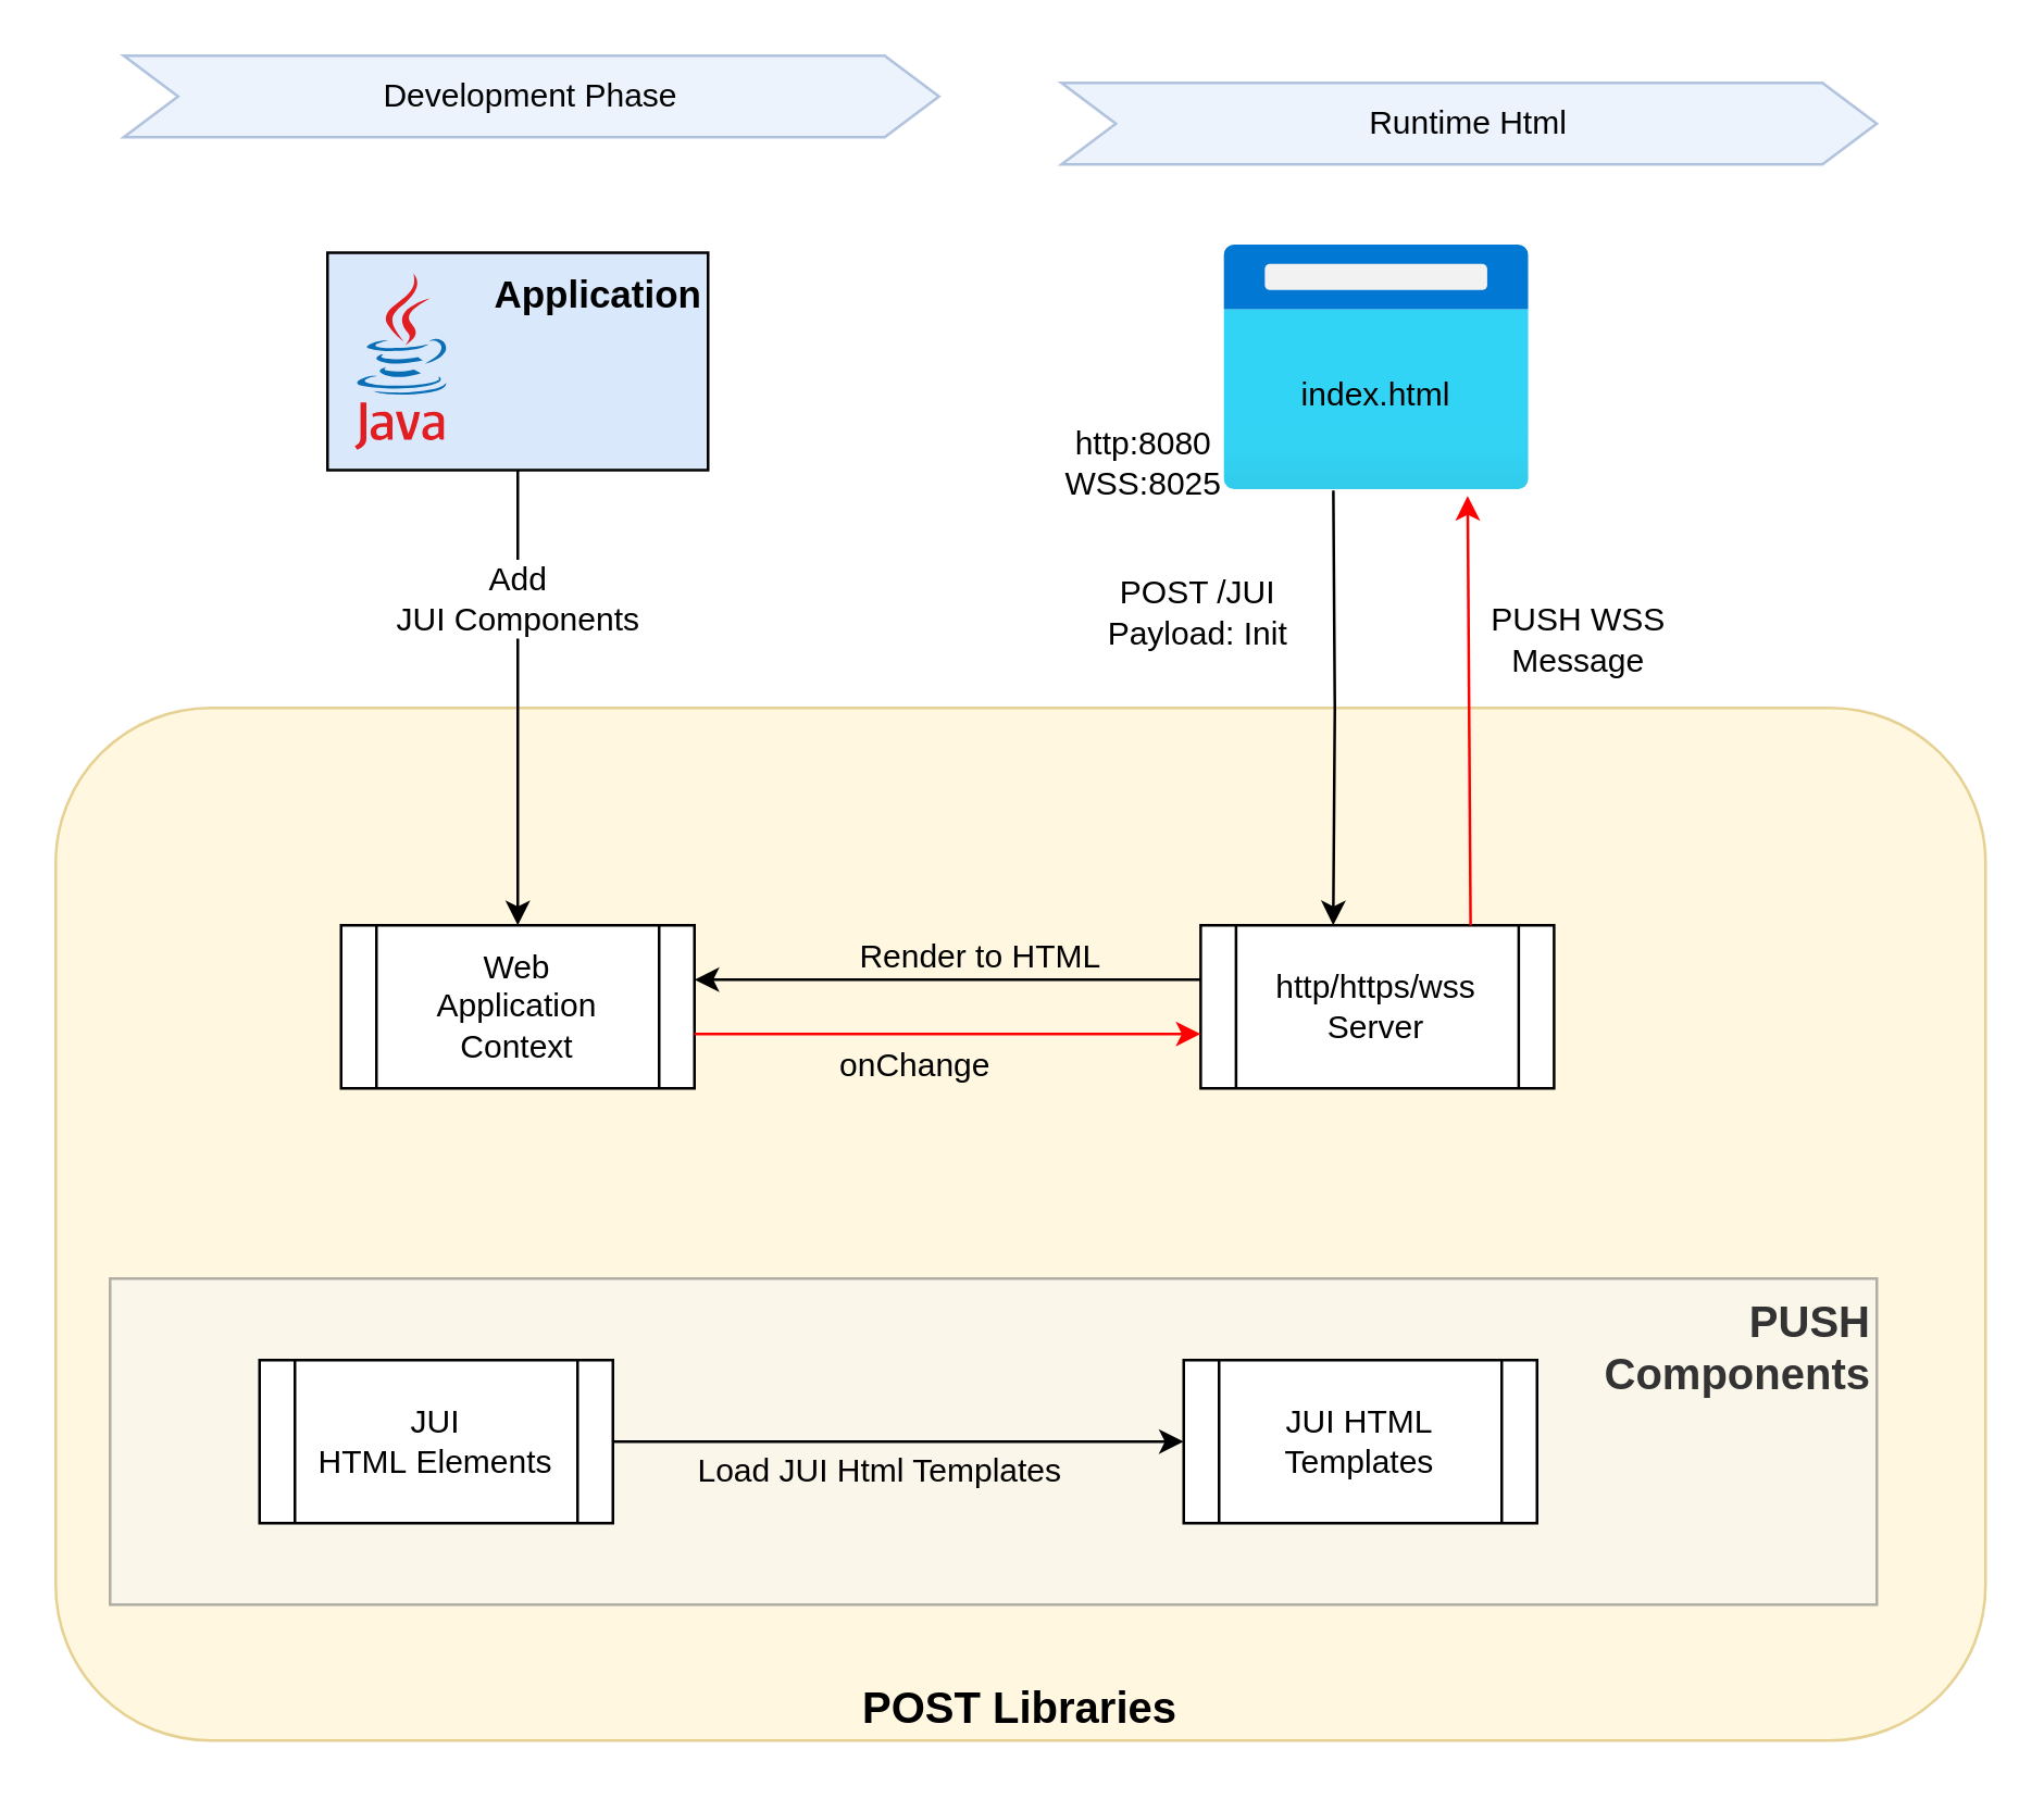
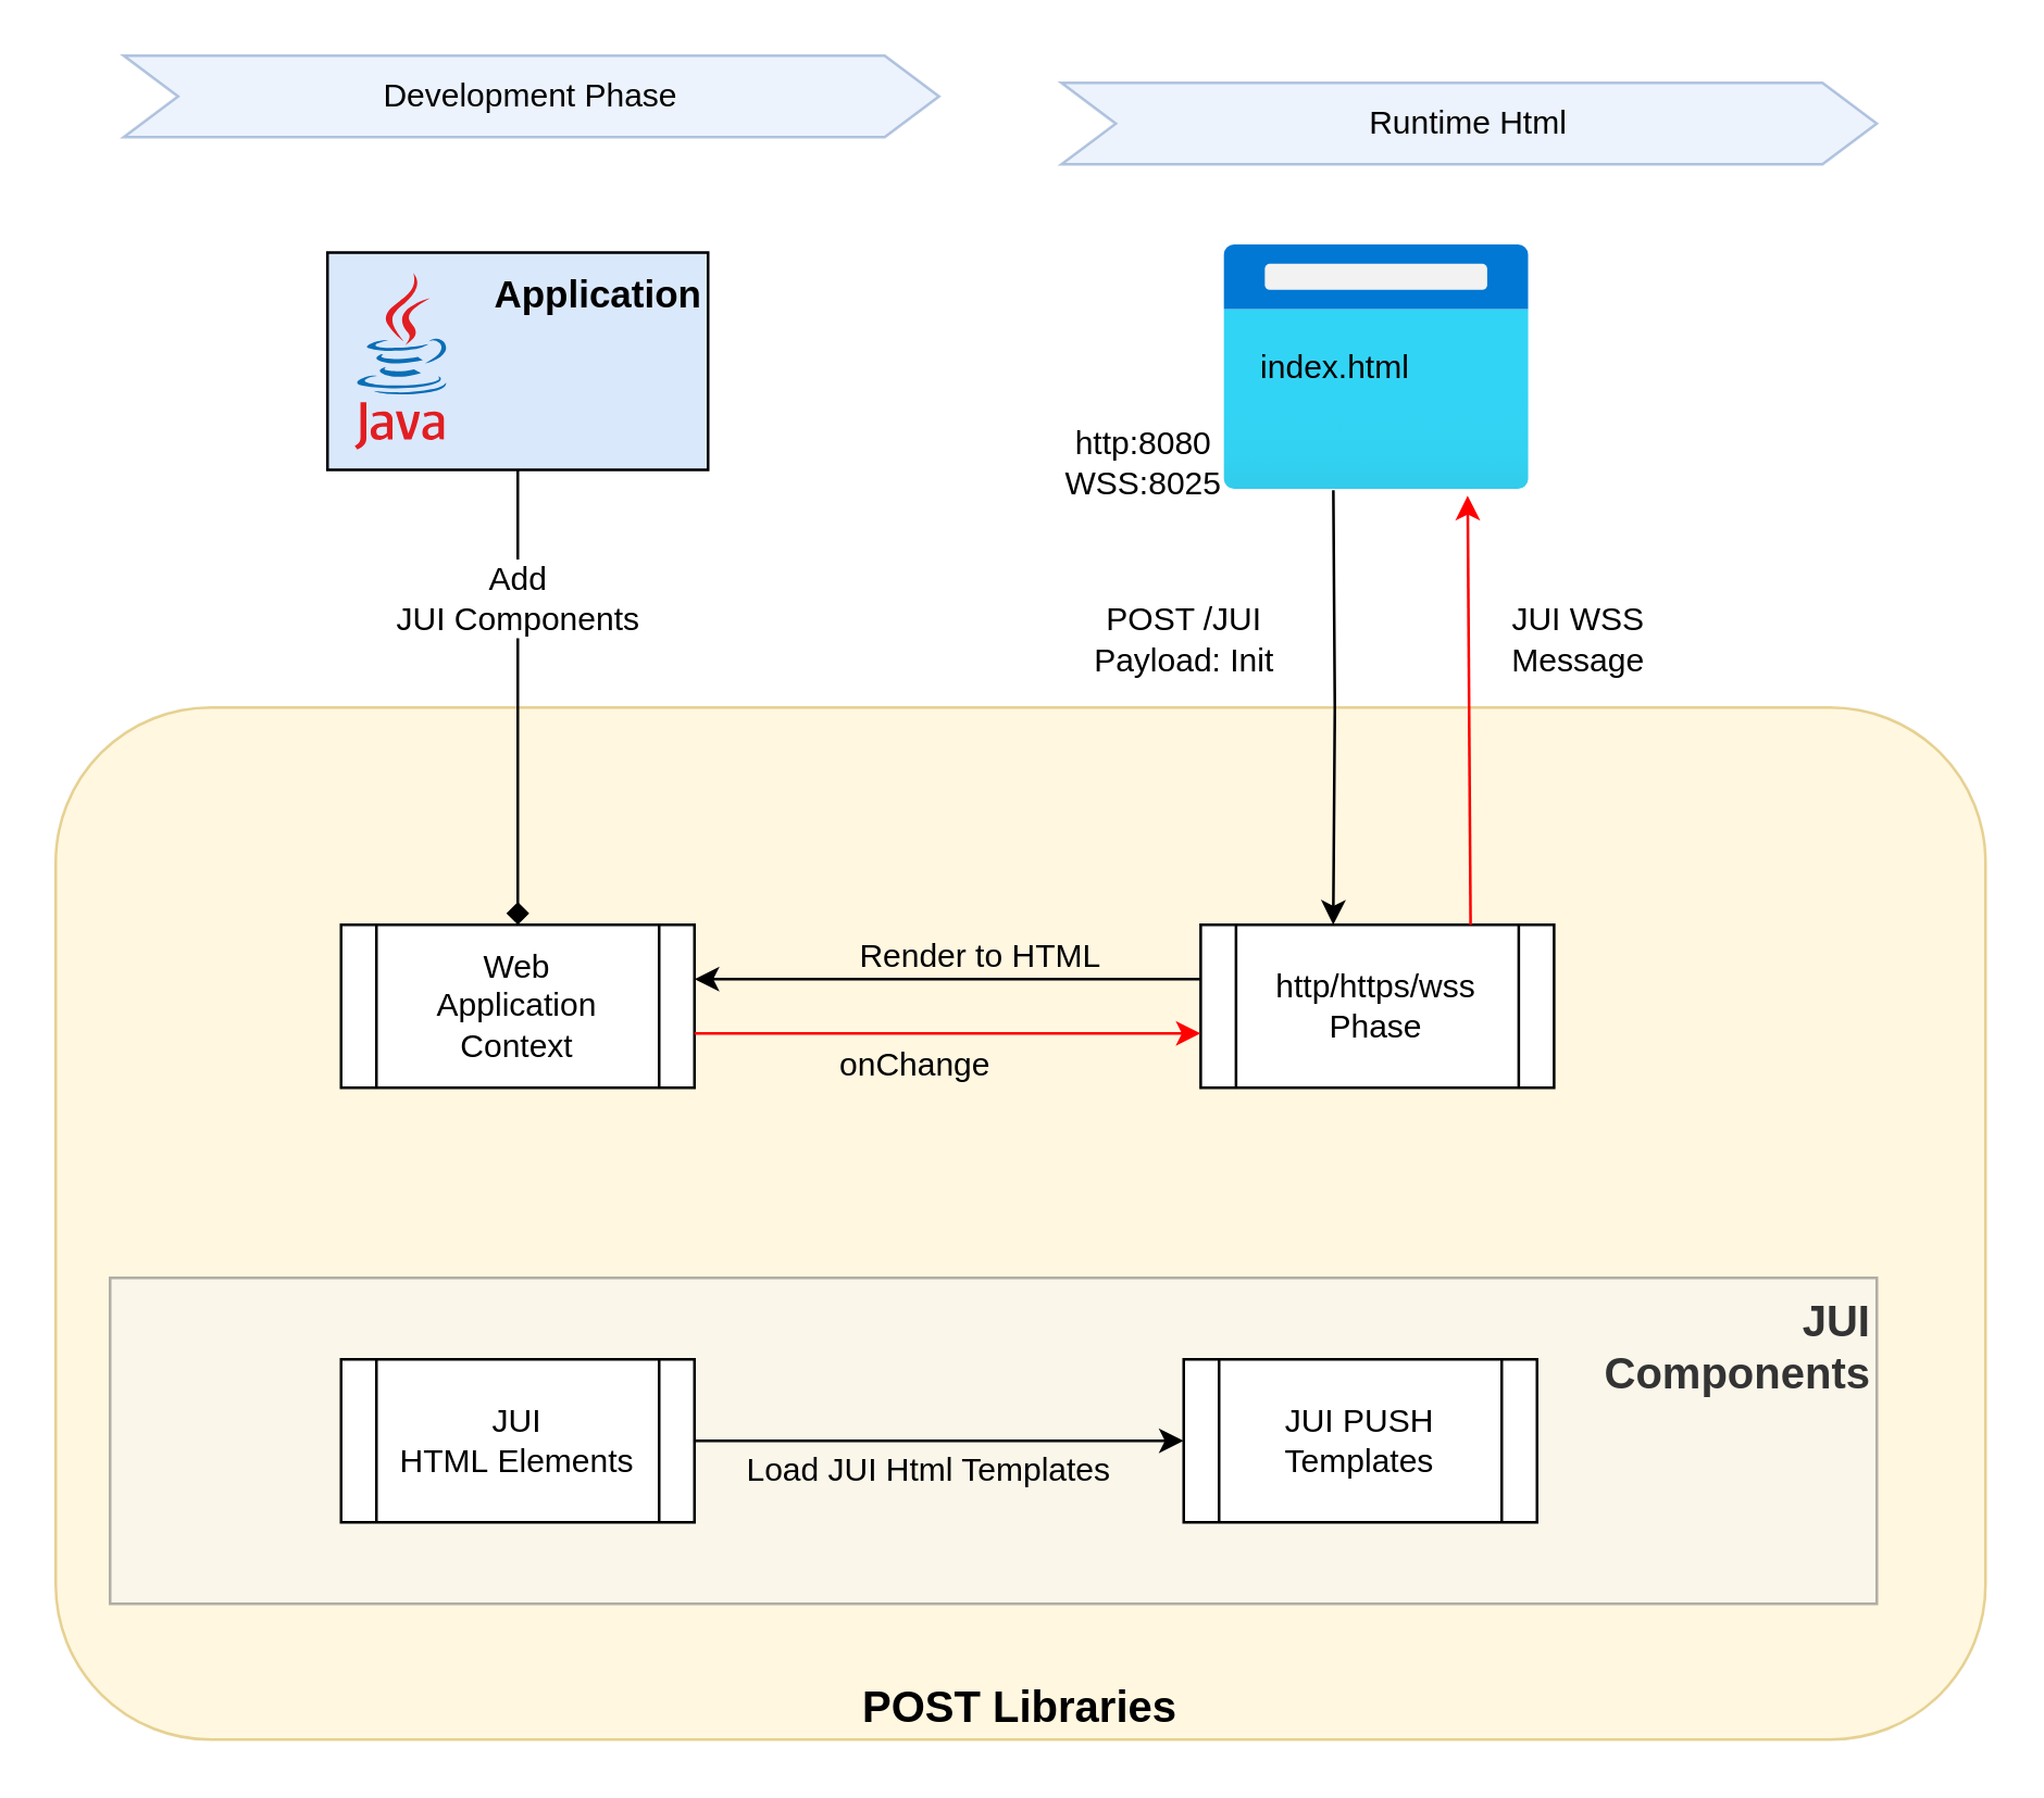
  <mxCell id="0" />
  <mxCell id="1" parent="0" />
  <mxCell id="2" value="POST Libraries" style="rounded=1;whiteSpace=wrap;html=1;fontSize=16;opacity=60;fillColor=#fff2cc;strokeColor=#d6b656;verticalAlign=bottom;fontStyle=1" vertex="1" parent="1"><mxGeometry x="20" y="260" width="710" height="380" as="geometry" /></mxCell>
- <mxCell id="3" value="PUSH &lt;br&gt;Components" style="rounded=0;whiteSpace=wrap;html=1;fontSize=16;fillColor=#f5f5f5;fontColor=#333333;strokeColor=#666666;opacity=50;align=right;verticalAlign=top;fontStyle=1" vertex="1" parent="1"><mxGeometry x="40" y="470" width="650" height="120" as="geometry" /></mxCell>
- <mxCell id="4" value="Add &lt;br&gt;JUI Components" style="edgeStyle=orthogonalEdgeStyle;rounded=0;orthogonalLoop=1;jettySize=auto;html=1;entryX=0.5;entryY=0;entryDx=0;entryDy=0;fontSize=12;" edge="1" parent="1" source="5" target="11"><mxGeometry x="-0.433" relative="1" as="geometry"><mxPoint as="offset" /></mxGeometry></mxCell>
+ <mxCell id="3" value="JUI &lt;br&gt;Components" style="rounded=0;whiteSpace=wrap;html=1;fontSize=16;fillColor=#f5f5f5;fontColor=#333333;strokeColor=#666666;opacity=50;align=right;verticalAlign=top;fontStyle=1" vertex="1" parent="1"><mxGeometry x="40" y="470" width="650" height="120" as="geometry" /></mxCell>
+ <mxCell id="4" value="Add &lt;br&gt;JUI Components" style="edgeStyle=orthogonalEdgeStyle;rounded=0;orthogonalLoop=1;jettySize=auto;html=1;entryX=0.5;entryY=0;entryDx=0;entryDy=0;fontSize=12;endArrow=diamond;" edge="1" parent="1" source="5" target="11"><mxGeometry x="-0.433" relative="1" as="geometry"><mxPoint as="offset" /></mxGeometry></mxCell>
  <mxCell id="5" value="Application" style="rounded=0;whiteSpace=wrap;html=1;align=right;verticalAlign=top;fontSize=14;fontStyle=1;fillColor=#dae8fc;" vertex="1" parent="1"><mxGeometry x="120" y="92.5" width="140" height="80" as="geometry" /></mxCell>
  <mxCell id="6" value="" style="dashed=0;outlineConnect=0;html=1;align=center;labelPosition=center;verticalLabelPosition=bottom;verticalAlign=top;shape=mxgraph.weblogos.java" vertex="1" parent="1"><mxGeometry x="130" y="100" width="34.4" height="65" as="geometry" /></mxCell>
  <mxCell id="7" value="http:8080&lt;br&gt;WSS:8025" style="edgeStyle=orthogonalEdgeStyle;rounded=0;orthogonalLoop=1;jettySize=auto;html=1;entryX=0.5;entryY=0;entryDx=0;entryDy=0;fontSize=12;" edge="1" parent="1"><mxGeometry x="-1" y="-71" relative="1" as="geometry"><mxPoint x="1" y="-10" as="offset" /><mxPoint x="490.05" y="180" as="sourcePoint" /><mxPoint x="490" y="340" as="targetPoint" /></mxGeometry></mxCell>
  <mxCell id="8" value="" style="aspect=fixed;html=1;points=[];align=center;image;fontSize=12;image=img/lib/azure2/general/Browser.svg;" vertex="1" parent="1"><mxGeometry x="450" y="90" width="112.5" height="90" as="geometry" /></mxCell>
  <mxCell id="9" value="&lt;font style=&quot;font-size: 12px;&quot;&gt;Render to HTML&lt;/font&gt;" style="edgeStyle=orthogonalEdgeStyle;rounded=0;orthogonalLoop=1;jettySize=auto;html=1;fontSize=16;labelBackgroundColor=none;" edge="1" parent="1" source="10" target="11"><mxGeometry x="-0.128" y="-10" relative="1" as="geometry"><mxPoint as="offset" /><Array as="points"><mxPoint x="420" y="360" /><mxPoint x="420" y="360" /></Array></mxGeometry></mxCell>
- <mxCell id="10" value="&lt;span style=&quot;font-size: 12px;&quot;&gt;http/https/wss&lt;/span&gt;&lt;div&gt;&lt;span style=&quot;font-size: 12px;&quot;&gt;Server&lt;/span&gt;&lt;/div&gt;" style="shape=process;whiteSpace=wrap;html=1;backgroundOutline=1;fontSize=8;" vertex="1" parent="1"><mxGeometry x="441.25" y="340" width="130" height="60" as="geometry" /></mxCell>
+ <mxCell id="10" value="&lt;span style=&quot;font-size: 12px;&quot;&gt;http/https/wss&lt;/span&gt;&lt;div&gt;&lt;span style=&quot;font-size: 12px;&quot;&gt;Phase&lt;/span&gt;&lt;/div&gt;" style="shape=process;whiteSpace=wrap;html=1;backgroundOutline=1;fontSize=8;" vertex="1" parent="1"><mxGeometry x="441.25" y="340" width="130" height="60" as="geometry" /></mxCell>
  <mxCell id="11" value="&lt;span style=&quot;font-size: 12px;&quot;&gt;Web&lt;br&gt;Application Context&lt;/span&gt;" style="shape=process;whiteSpace=wrap;html=1;backgroundOutline=1;fontSize=8;" vertex="1" parent="1"><mxGeometry x="125" y="340" width="130" height="60" as="geometry" /></mxCell>
  <mxCell id="12" value="Development Phase" style="shape=step;perimeter=stepPerimeter;whiteSpace=wrap;html=1;fixedSize=1;fontSize=12;opacity=50;fillColor=#dae8fc;strokeColor=#6c8ebf;" vertex="1" parent="1"><mxGeometry x="45" y="20" width="300" height="30" as="geometry" /></mxCell>
  <mxCell id="13" value="Runtime Html" style="shape=step;perimeter=stepPerimeter;whiteSpace=wrap;html=1;fixedSize=1;fontSize=12;opacity=50;fillColor=#dae8fc;strokeColor=#6c8ebf;" vertex="1" parent="1"><mxGeometry x="390" y="30" width="300" height="30" as="geometry" /></mxCell>
- <mxCell id="14" value="&lt;span style=&quot;font-size: 12px;&quot;&gt;JUI HTML Templates&lt;/span&gt;" style="shape=process;whiteSpace=wrap;html=1;backgroundOutline=1;fontSize=8;" vertex="1" parent="1"><mxGeometry x="435" y="500" width="130" height="60" as="geometry" /></mxCell>
+ <mxCell id="14" value="&lt;span style=&quot;font-size: 12px;&quot;&gt;JUI PUSH Templates&lt;/span&gt;" style="shape=process;whiteSpace=wrap;html=1;backgroundOutline=1;fontSize=8;" vertex="1" parent="1"><mxGeometry x="435" y="500" width="130" height="60" as="geometry" /></mxCell>
  <mxCell id="15" style="edgeStyle=orthogonalEdgeStyle;rounded=0;orthogonalLoop=1;jettySize=auto;html=1;fontSize=16;" edge="1" parent="1" source="17" target="14"><mxGeometry relative="1" as="geometry" /></mxCell>
  <mxCell id="16" value="Load JUI Html Templates" style="edgeLabel;html=1;align=center;verticalAlign=middle;resizable=0;points=[];fontSize=12;labelBackgroundColor=none;" vertex="1" connectable="0" parent="15"><mxGeometry x="-0.189" y="-2" relative="1" as="geometry"><mxPoint x="12" y="8" as="offset" /></mxGeometry></mxCell>
- <mxCell id="17" value="&lt;span style=&quot;font-size: 12px;&quot;&gt;JUI HTML&lt;/span&gt;&lt;span style=&quot;font-size: 12px; background-color: transparent;&quot;&gt;&amp;nbsp;Elements&lt;/span&gt;" style="shape=process;whiteSpace=wrap;html=1;backgroundOutline=1;fontSize=8;" vertex="1" parent="1"><mxGeometry x="95" y="500" width="130" height="60" as="geometry" /></mxCell>
- <mxCell id="18" value="index.html" style="text;html=1;align=center;verticalAlign=middle;whiteSpace=wrap;rounded=0;" vertex="1" parent="1"><mxGeometry x="476.25" y="130" width="60" height="30" as="geometry" /></mxCell>
- <mxCell id="19" value="POST /JUI&lt;div&gt;Payload: Init&lt;/div&gt;" style="text;html=1;align=center;verticalAlign=middle;whiteSpace=wrap;rounded=0;" vertex="1" parent="1"><mxGeometry x="396" y="210" width="88.75" height="30" as="geometry" /></mxCell>
+ <mxCell id="17" value="&lt;span style=&quot;font-size: 12px;&quot;&gt;JUI HTML&lt;/span&gt;&lt;span style=&quot;font-size: 12px; background-color: transparent;&quot;&gt;&amp;nbsp;Elements&lt;/span&gt;" style="shape=process;whiteSpace=wrap;html=1;backgroundOutline=1;fontSize=8;" vertex="1" parent="1"><mxGeometry x="125" y="500" width="130" height="60" as="geometry" /></mxCell>
+ <mxCell id="18" value="index.html" style="text;html=1;align=center;verticalAlign=middle;whiteSpace=wrap;rounded=0;" vertex="1" parent="1"><mxGeometry x="461.25" y="120" width="60" height="30" as="geometry" /></mxCell>
+ <mxCell id="19" value="POST /JUI&lt;div&gt;Payload: Init&lt;/div&gt;" style="text;html=1;align=center;verticalAlign=middle;whiteSpace=wrap;rounded=0;" vertex="1" parent="1"><mxGeometry x="391" y="220" width="88.75" height="30" as="geometry" /></mxCell>
  <mxCell id="20" style="edgeStyle=none;html=1;entryX=0.302;entryY=1;entryDx=0;entryDy=0;entryPerimeter=0;exitX=0.337;exitY=-0.033;exitDx=0;exitDy=0;exitPerimeter=0;strokeColor=light-dark(#ff0000, #ededed);" edge="1" parent="1"><mxGeometry relative="1" as="geometry"><mxPoint x="540.54" y="340" as="sourcePoint" /><mxPoint x="539.455" y="181.98" as="targetPoint" /></mxGeometry></mxCell>
- <mxCell id="21" value="PUSH WSS&lt;div&gt;Message&lt;/div&gt;" style="text;html=1;align=center;verticalAlign=middle;whiteSpace=wrap;rounded=0;" vertex="1" parent="1"><mxGeometry x="536.25" y="220" width="88.75" height="30" as="geometry" /></mxCell>
+ <mxCell id="21" value="JUI WSS&lt;div&gt;Message&lt;/div&gt;" style="text;html=1;align=center;verticalAlign=middle;whiteSpace=wrap;rounded=0;" vertex="1" parent="1"><mxGeometry x="536.25" y="220" width="88.75" height="30" as="geometry" /></mxCell>
  <mxCell id="22" value="&lt;font style=&quot;font-size: 12px;&quot;&gt;onChange&lt;/font&gt;" style="edgeStyle=orthogonalEdgeStyle;rounded=0;orthogonalLoop=1;jettySize=auto;html=1;fontSize=16;labelBackgroundColor=none;strokeColor=#FF0000;" edge="1" parent="1" source="11" target="10"><mxGeometry x="-0.128" y="-10" relative="1" as="geometry"><mxPoint as="offset" /><mxPoint x="451" y="370" as="sourcePoint" /><mxPoint x="265" y="370" as="targetPoint" /><Array as="points"><mxPoint x="370" y="380" /><mxPoint x="370" y="380" /></Array></mxGeometry></mxCell>
